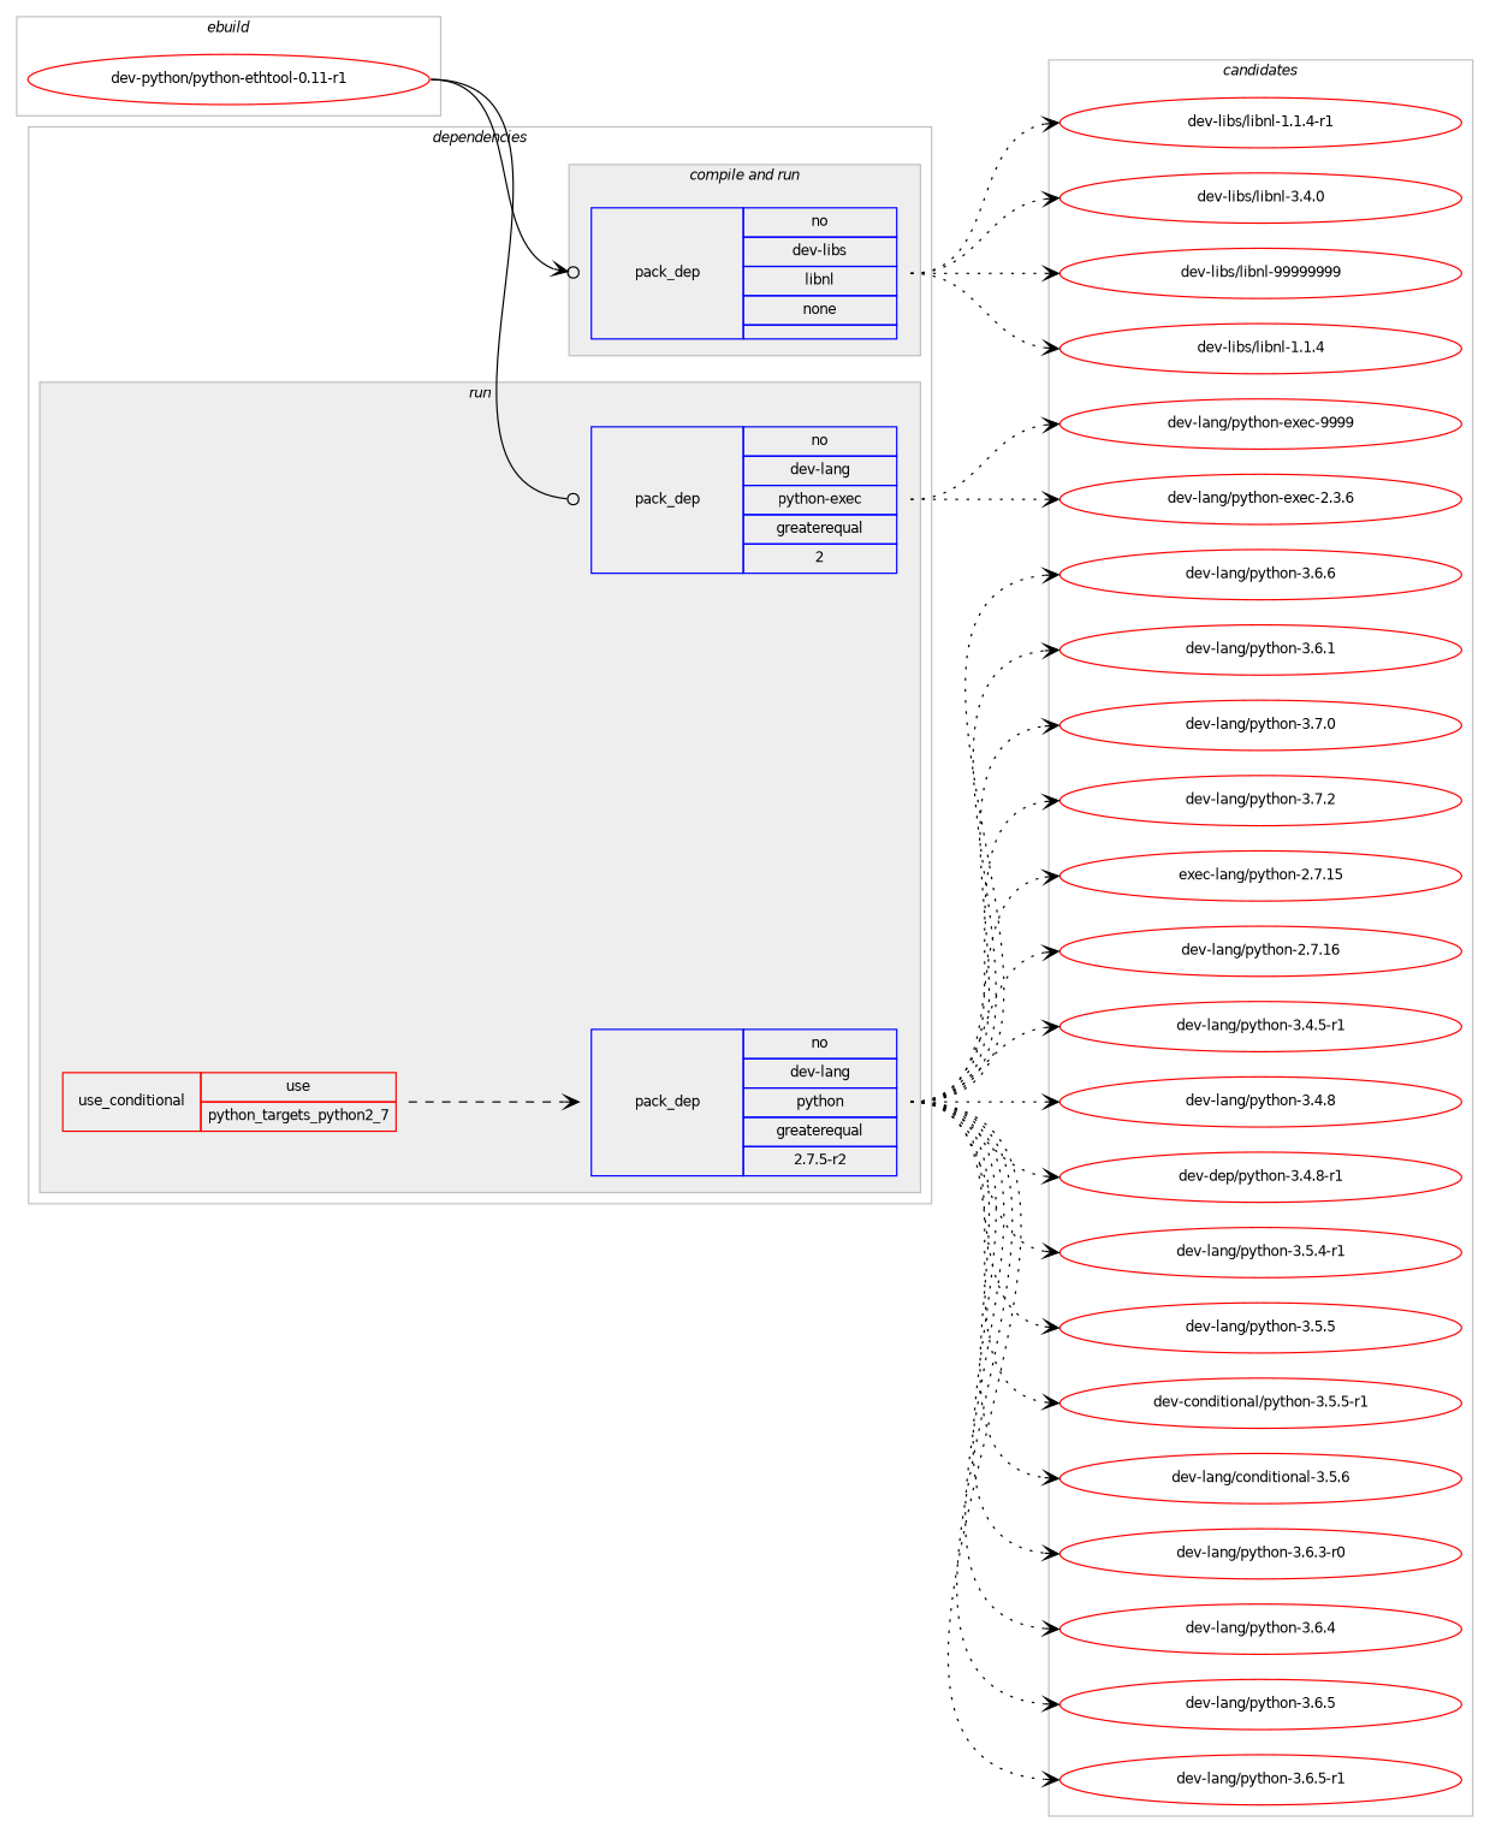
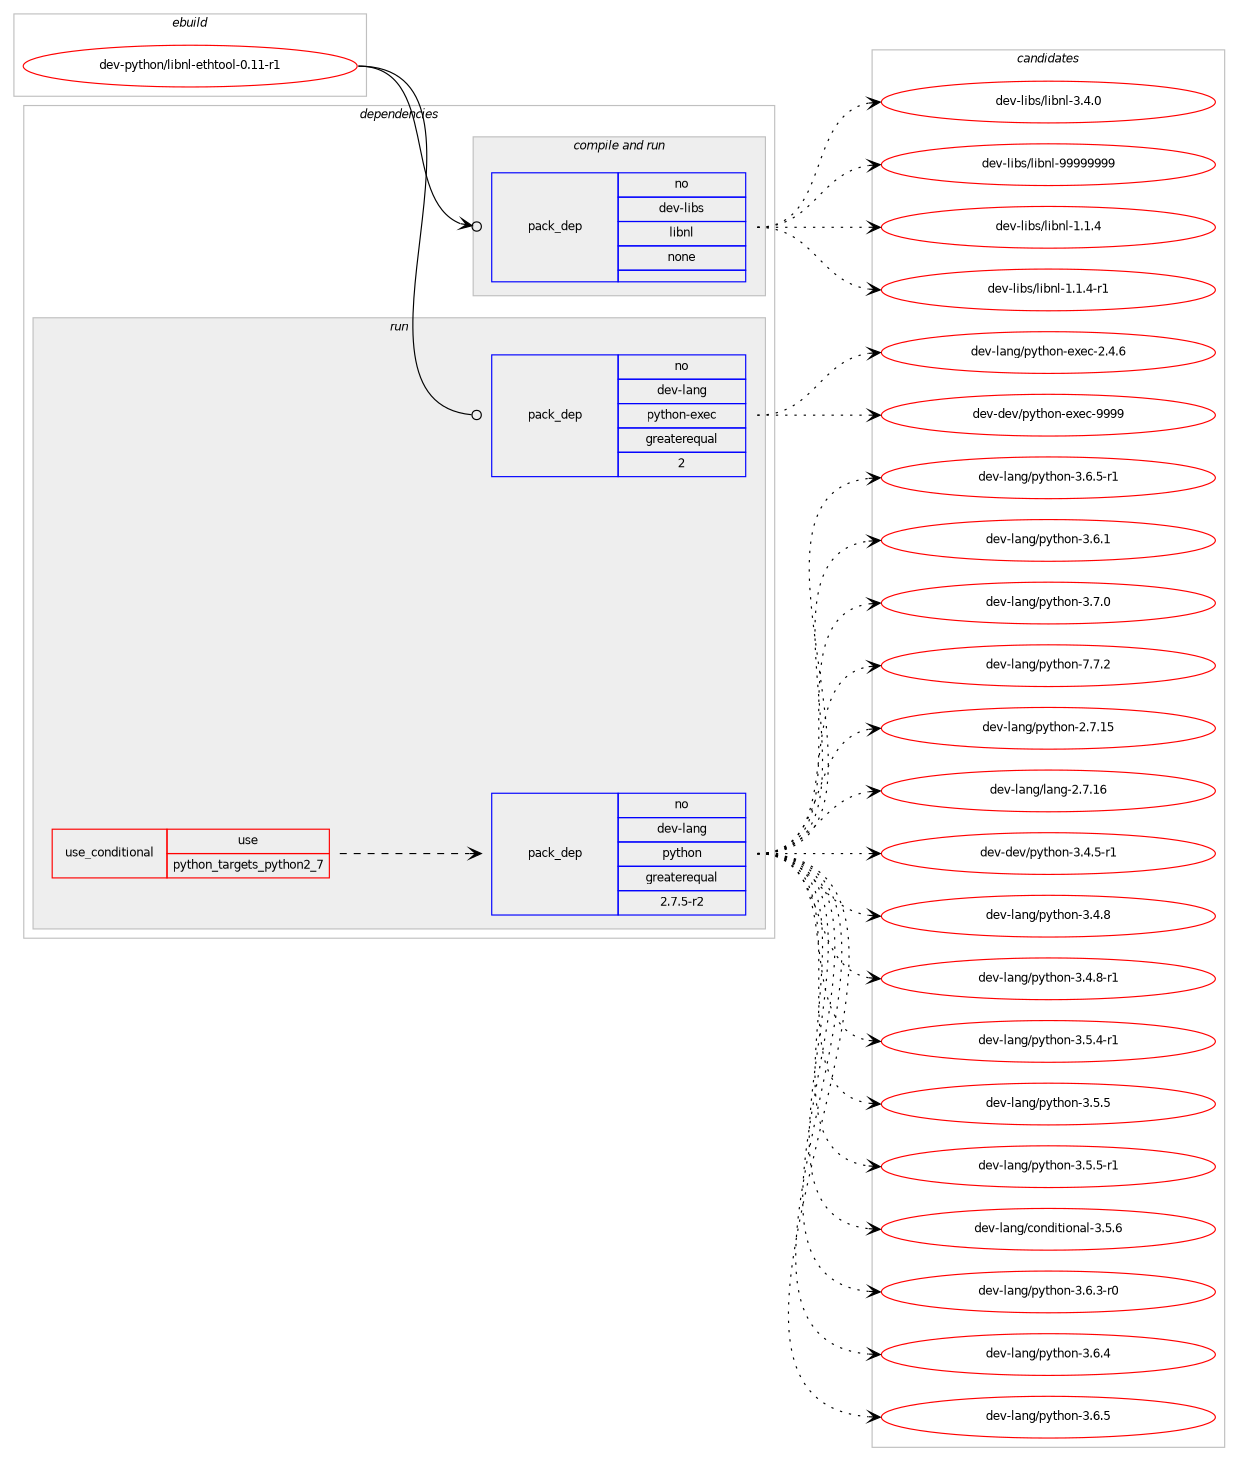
  digraph {
    compound=true
    concentrate=true
    fontname=Helvetica
    fontsize=10
    newrank=true
    rankdir=LR
    ranksep=1.5
    node [color=red fontname=Helvetica fontsize=10]
    edge [arrowhead=vee headport=w style=dotted tailport=e weight=100]
-   n1 [label="dev-python/python-ethtool-0.11-r1" width=4]
+   n1 [label="dev-python/libnl-ethtool-0.11-r1" width=4]
    n2 [color=blue label=<<TABLE BORDER="0" CELLBORDER="1" CELLSPACING="0" CELLPADDING="4" WIDTH="220"><TR><TD ROWSPAN="6" CELLPADDING="30">pack_dep</TD></TR><TR><TD WIDTH="110">no</TD></TR><TR><TD>dev-libs</TD></TR><TR><TD>libnl</TD></TR><TR><TD>none</TD></TR><TR><TD></TD></TR></TABLE>> shape=none]
    n3 [color=blue label=<<TABLE BORDER="0" CELLBORDER="1" CELLSPACING="0" CELLPADDING="4" WIDTH="220"><TR><TD ROWSPAN="6" CELLPADDING="30">pack_dep</TD></TR><TR><TD WIDTH="110">no</TD></TR><TR><TD>dev-lang</TD></TR><TR><TD>python</TD></TR><TR><TD>greaterequal</TD></TR><TR><TD>2.7.5-r2</TD></TR></TABLE>> shape=none]
    n4 [label=<<TABLE BORDER="0" CELLBORDER="1" CELLSPACING="0" CELLPADDING="4"><TR><TD ROWSPAN="3" CELLPADDING="10">use_conditional</TD></TR><TR><TD>use</TD></TR><TR><TD>python_targets_python2_7</TD></TR></TABLE>> shape=none]
    n5 [color=blue label=<<TABLE BORDER="0" CELLBORDER="1" CELLSPACING="0" CELLPADDING="4" WIDTH="220"><TR><TD ROWSPAN="6" CELLPADDING="30">pack_dep</TD></TR><TR><TD WIDTH="110">no</TD></TR><TR><TD>dev-lang</TD></TR><TR><TD>python-exec</TD></TR><TR><TD>greaterequal</TD></TR><TR><TD>2</TD></TR></TABLE>> shape=none]
    n6 [label="dev-libs/libnl-1.1.4" width=4]
    n7 [label="dev-libs/libnl-1.1.4-r1" width=4]
    n8 [label="dev-libs/libnl-3.4.0" width=4]
    n9 [label="dev-libs/libnl-99999999" width=4]
-   n10 [label="exec-lang/python-2.7.15" width=4]
-   n11 [label="dev-lang/python-2.7.16" width=4]
-   n12 [label="dev-lang/python-3.4.5-r1" width=4]
+   n10 [label="dev-lang/python-2.7.15" width=4]
+   n11 [label="dev-lang/lang-2.7.16" width=4]
+   n12 [label="dev-dev/python-3.4.5-r1" width=4]
    n13 [label="dev-lang/python-3.4.8" width=4]
-   n14 [label="dev-dep/python-3.4.8-r1" width=4]
+   n14 [label="dev-lang/python-3.4.8-r1" width=4]
    n15 [label="dev-lang/python-3.5.4-r1" width=4]
    n16 [label="dev-lang/python-3.5.5" width=4]
-   n17 [label="dev-conditional/python-3.5.5-r1" width=4]
+   n17 [label="dev-lang/python-3.5.5-r1" width=4]
    n18 [label="dev-lang/conditional-3.5.6" width=4]
    n19 [label="dev-lang/python-3.6.3-r0" width=4]
    n20 [label="dev-lang/python-3.6.4" width=4]
    n21 [label="dev-lang/python-3.6.5" width=4]
    n22 [label="dev-lang/python-3.6.5-r1" width=4]
-   n23 [label="dev-lang/python-3.6.6" width=4]
    n24 [label="dev-lang/python-3.6.1" width=4]
    n25 [label="dev-lang/python-3.7.0" width=4]
-   n26 [label="dev-lang/python-3.7.2" width=4]
-   n27 [label="dev-lang/python-exec-2.3.6" width=4]
-   n28 [label="dev-lang/python-exec-9999" width=4]
+   n26 [label="dev-lang/python-7.7.2" width=4]
+   n27 [label="dev-lang/python-exec-2.4.6" width=4]
+   n28 [label="dev-dev/python-exec-9999" width=4]
    subgraph cluster_1 {
      color=gray
      label=<<i>ebuild</i>>
      rank=same
      n1
    }
    subgraph cluster_2 {
      color=gray
      label=<<i>dependencies</i>>
      subgraph cluster_3 {
        color=gray
        fillcolor="#eeeeee"
        label=<<i>compile</i>>
        style=filled
      }
      subgraph cluster_4 {
        color=gray
        fillcolor="#eeeeee"
        label=<<i>compile and run</i>>
        style=filled
        subgraph sub_5 {
          color=gray
          fillcolor="#eeeeee"
          label=<<i>compile and run</i>>
          style=filled
          n2
        }
      }
      subgraph cluster_6 {
        color=gray
        fillcolor="#eeeeee"
        label=<<i>run</i>>
        style=filled
        subgraph sub_7 {
          color=gray
          fillcolor="#eeeeee"
          label=<<i>run</i>>
          style=filled
          n4
          subgraph sub_8 {
            color=gray
            fillcolor="#eeeeee"
            label=<<i>run</i>>
            style=filled
            n3
          }
        }
        subgraph sub_9 {
          color=gray
          fillcolor="#eeeeee"
          label=<<i>run</i>>
          style=filled
          n5
        }
      }
    }
    subgraph cluster_10 {
      color=gray
      label=<<i>candidates</i>>
      rank=same
      subgraph sub_11 {
        color=black
        label=<<i>candidates</i>>
        nodesep=1
        rank=same
        n6
        n7
        n8
        n9
      }
      subgraph sub_12 {
        color=black
        label=<<i>candidates</i>>
        nodesep=1
        rank=same
        n10
        n11
        n12
        n13
        n14
        n15
        n16
        n17
        n18
        n19
        n20
        n21
        n22
-       n23
        n24
        n25
        n26
      }
      subgraph sub_13 {
        color=black
        label=<<i>candidates</i>>
        nodesep=1
        rank=same
        n27
        n28
      }
    }
    n1 -> n2 [arrowhead=odotvee style=solid weight=20]
    n1 -> n5 [arrowhead=odot style=solid weight=20]
    n2 -> n6
    n2 -> n7
    n2 -> n8
    n2 -> n9
    n3 -> n10
    n3 -> n11
    n3 -> n12
    n3 -> n13
    n3 -> n14
    n3 -> n15
    n3 -> n16
    n3 -> n17
    n3 -> n18
    n3 -> n19
    n3 -> n20
    n3 -> n21
    n3 -> n22
-   n3 -> n23
    n3 -> n24
    n3 -> n25
    n3 -> n26
    n4 -> n3 [style=dashed weight=20]
    n5 -> n27
    n5 -> n28
  }
